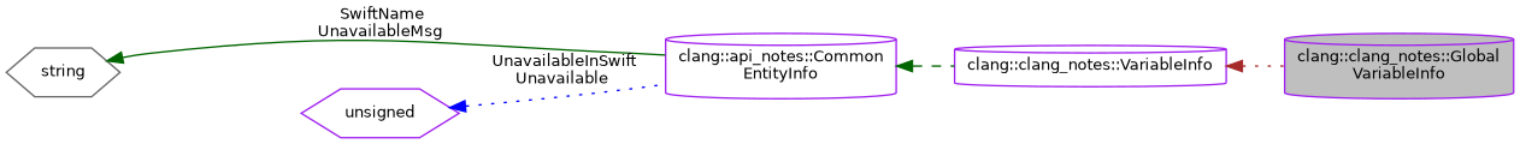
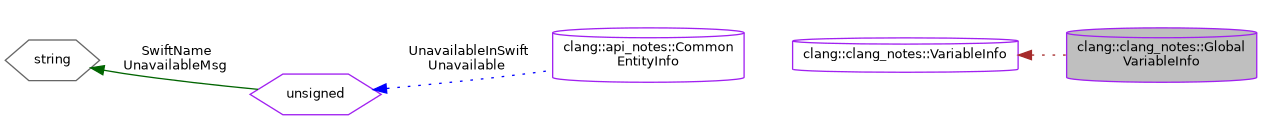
  digraph {
    rankdir=LR
    node [color=purple fontname=Helvetica fontsize=10 shape=cylinder]
    edge [color=darkgreen dir=back fontname=Helvetica fontsize=10 labelfontname=Helvetica labelfontsize=10 style=dotted]
    n1 [fillcolor=grey75 fontcolor=black height=0.2 label="clang::clang_notes::Global\lVariableInfo" style=filled width=0.4]
    n2 [height=0.2 label="clang::clang_notes::VariableInfo" width=0.4]
    n3 [height=0.2 label="clang::api_notes::Common\lEntityInfo" width=0.4]
    n4 [color=gray40 height=0.2 label=string shape=hexagon width=0.4]
    n5 [height=0.2 label=unsigned shape=hexagon width=0.4]
    n2 -> n1 [color=brown]
-   n3 -> n2 [style=dashed]
-   n4 -> n3 [label=" SwiftName\nUnavailableMsg" style=solid]
+   n4 -> n5 [label=" SwiftName\nUnavailableMsg" style=solid]
    n5 -> n3 [color=blue label=" UnavailableInSwift\nUnavailable"]
  }
